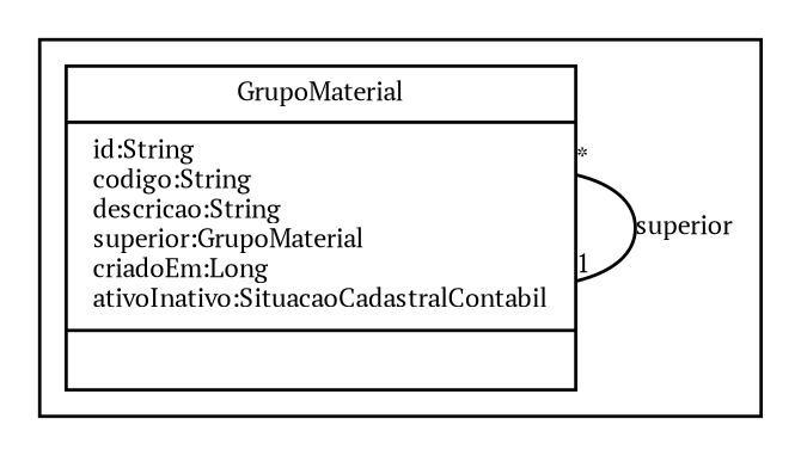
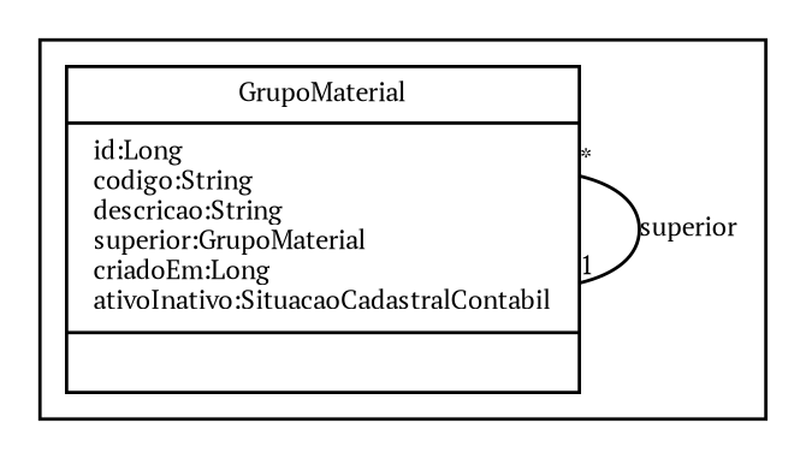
  digraph {
    fontname="PT Serif"
    fontsize=8
-   n1 [fontname="PT Serif" fontsize=8 label="{GrupoMaterial|id:String\lcodigo:String\ldescricao:String\lsuperior:GrupoMaterial\lcriadoEm:Long\lativoInativo:SituacaoCadastralContabil\l|\l}" shape=record]
+   n1 [fontname="PT Serif" fontsize=8 label="{GrupoMaterial|id:Long\lcodigo:String\ldescricao:String\lsuperior:GrupoMaterial\lcriadoEm:Long\lativoInativo:SituacaoCadastralContabil\l|\l}" shape=record]
    subgraph cluster_1 {
      n1
    }
    n1 -> n1 [arrowhead=none fontname="PT Serif" fontsize=8 headlabel=1 label=superior taillabel="*"]
  }
